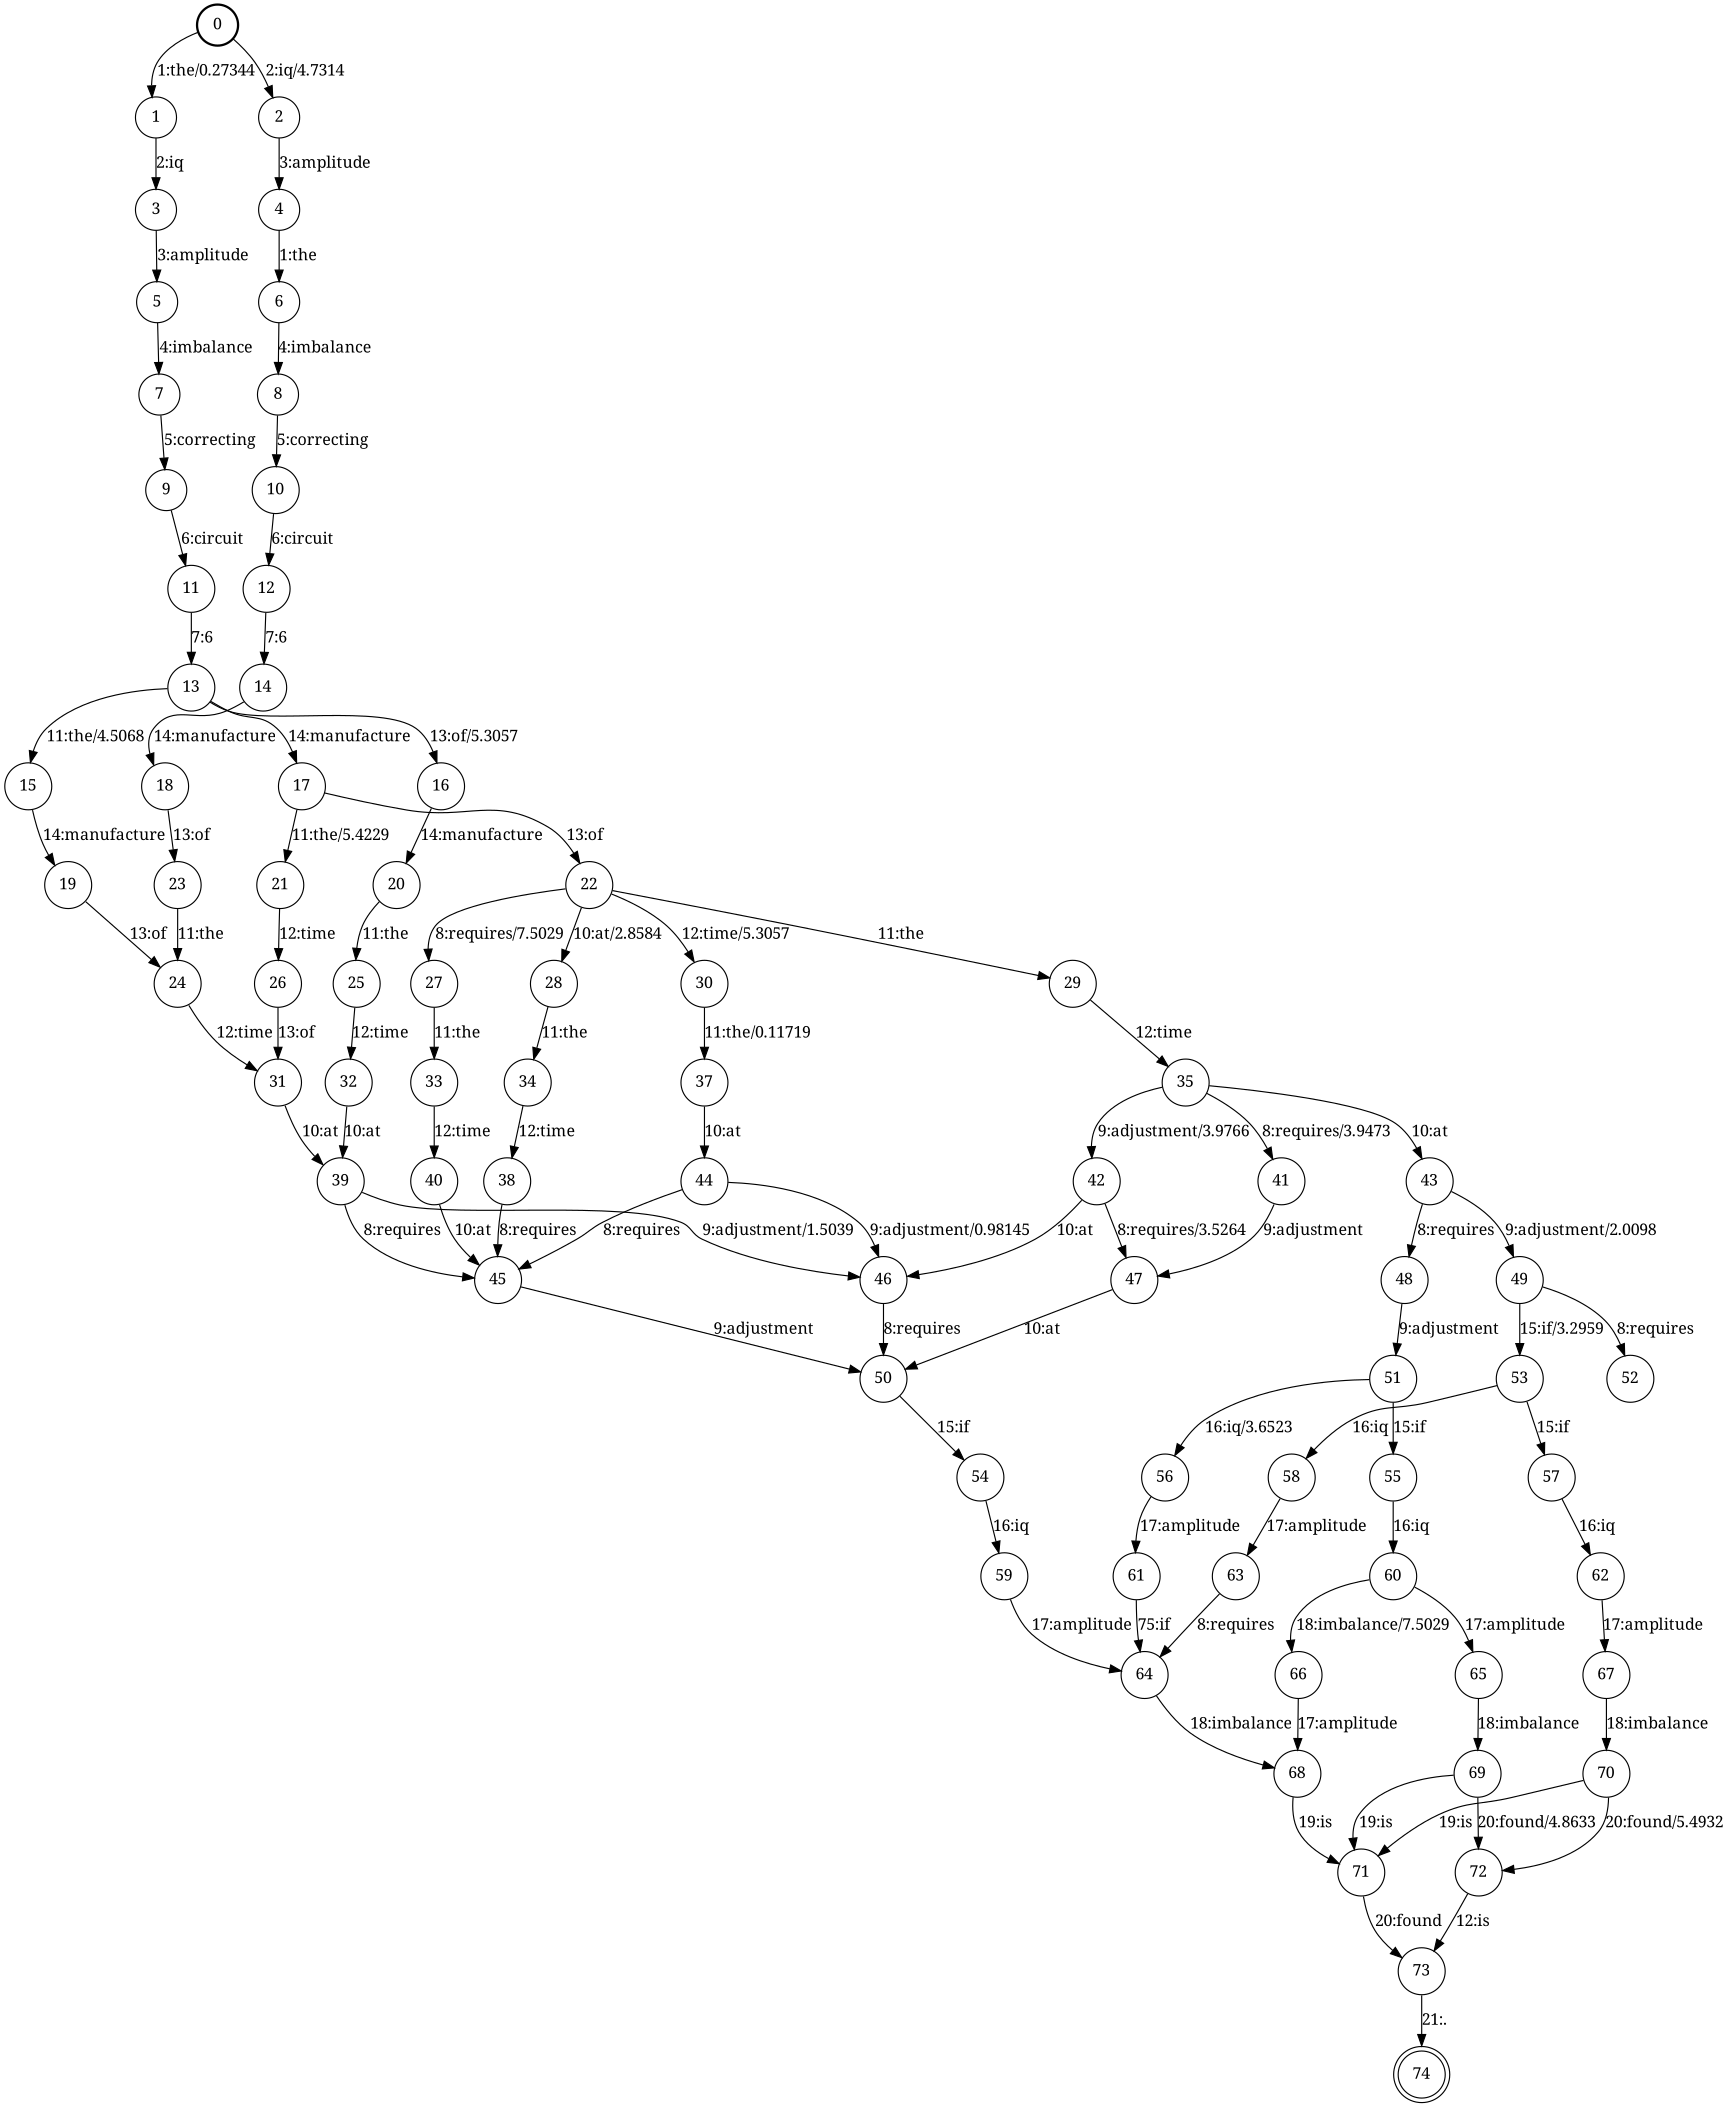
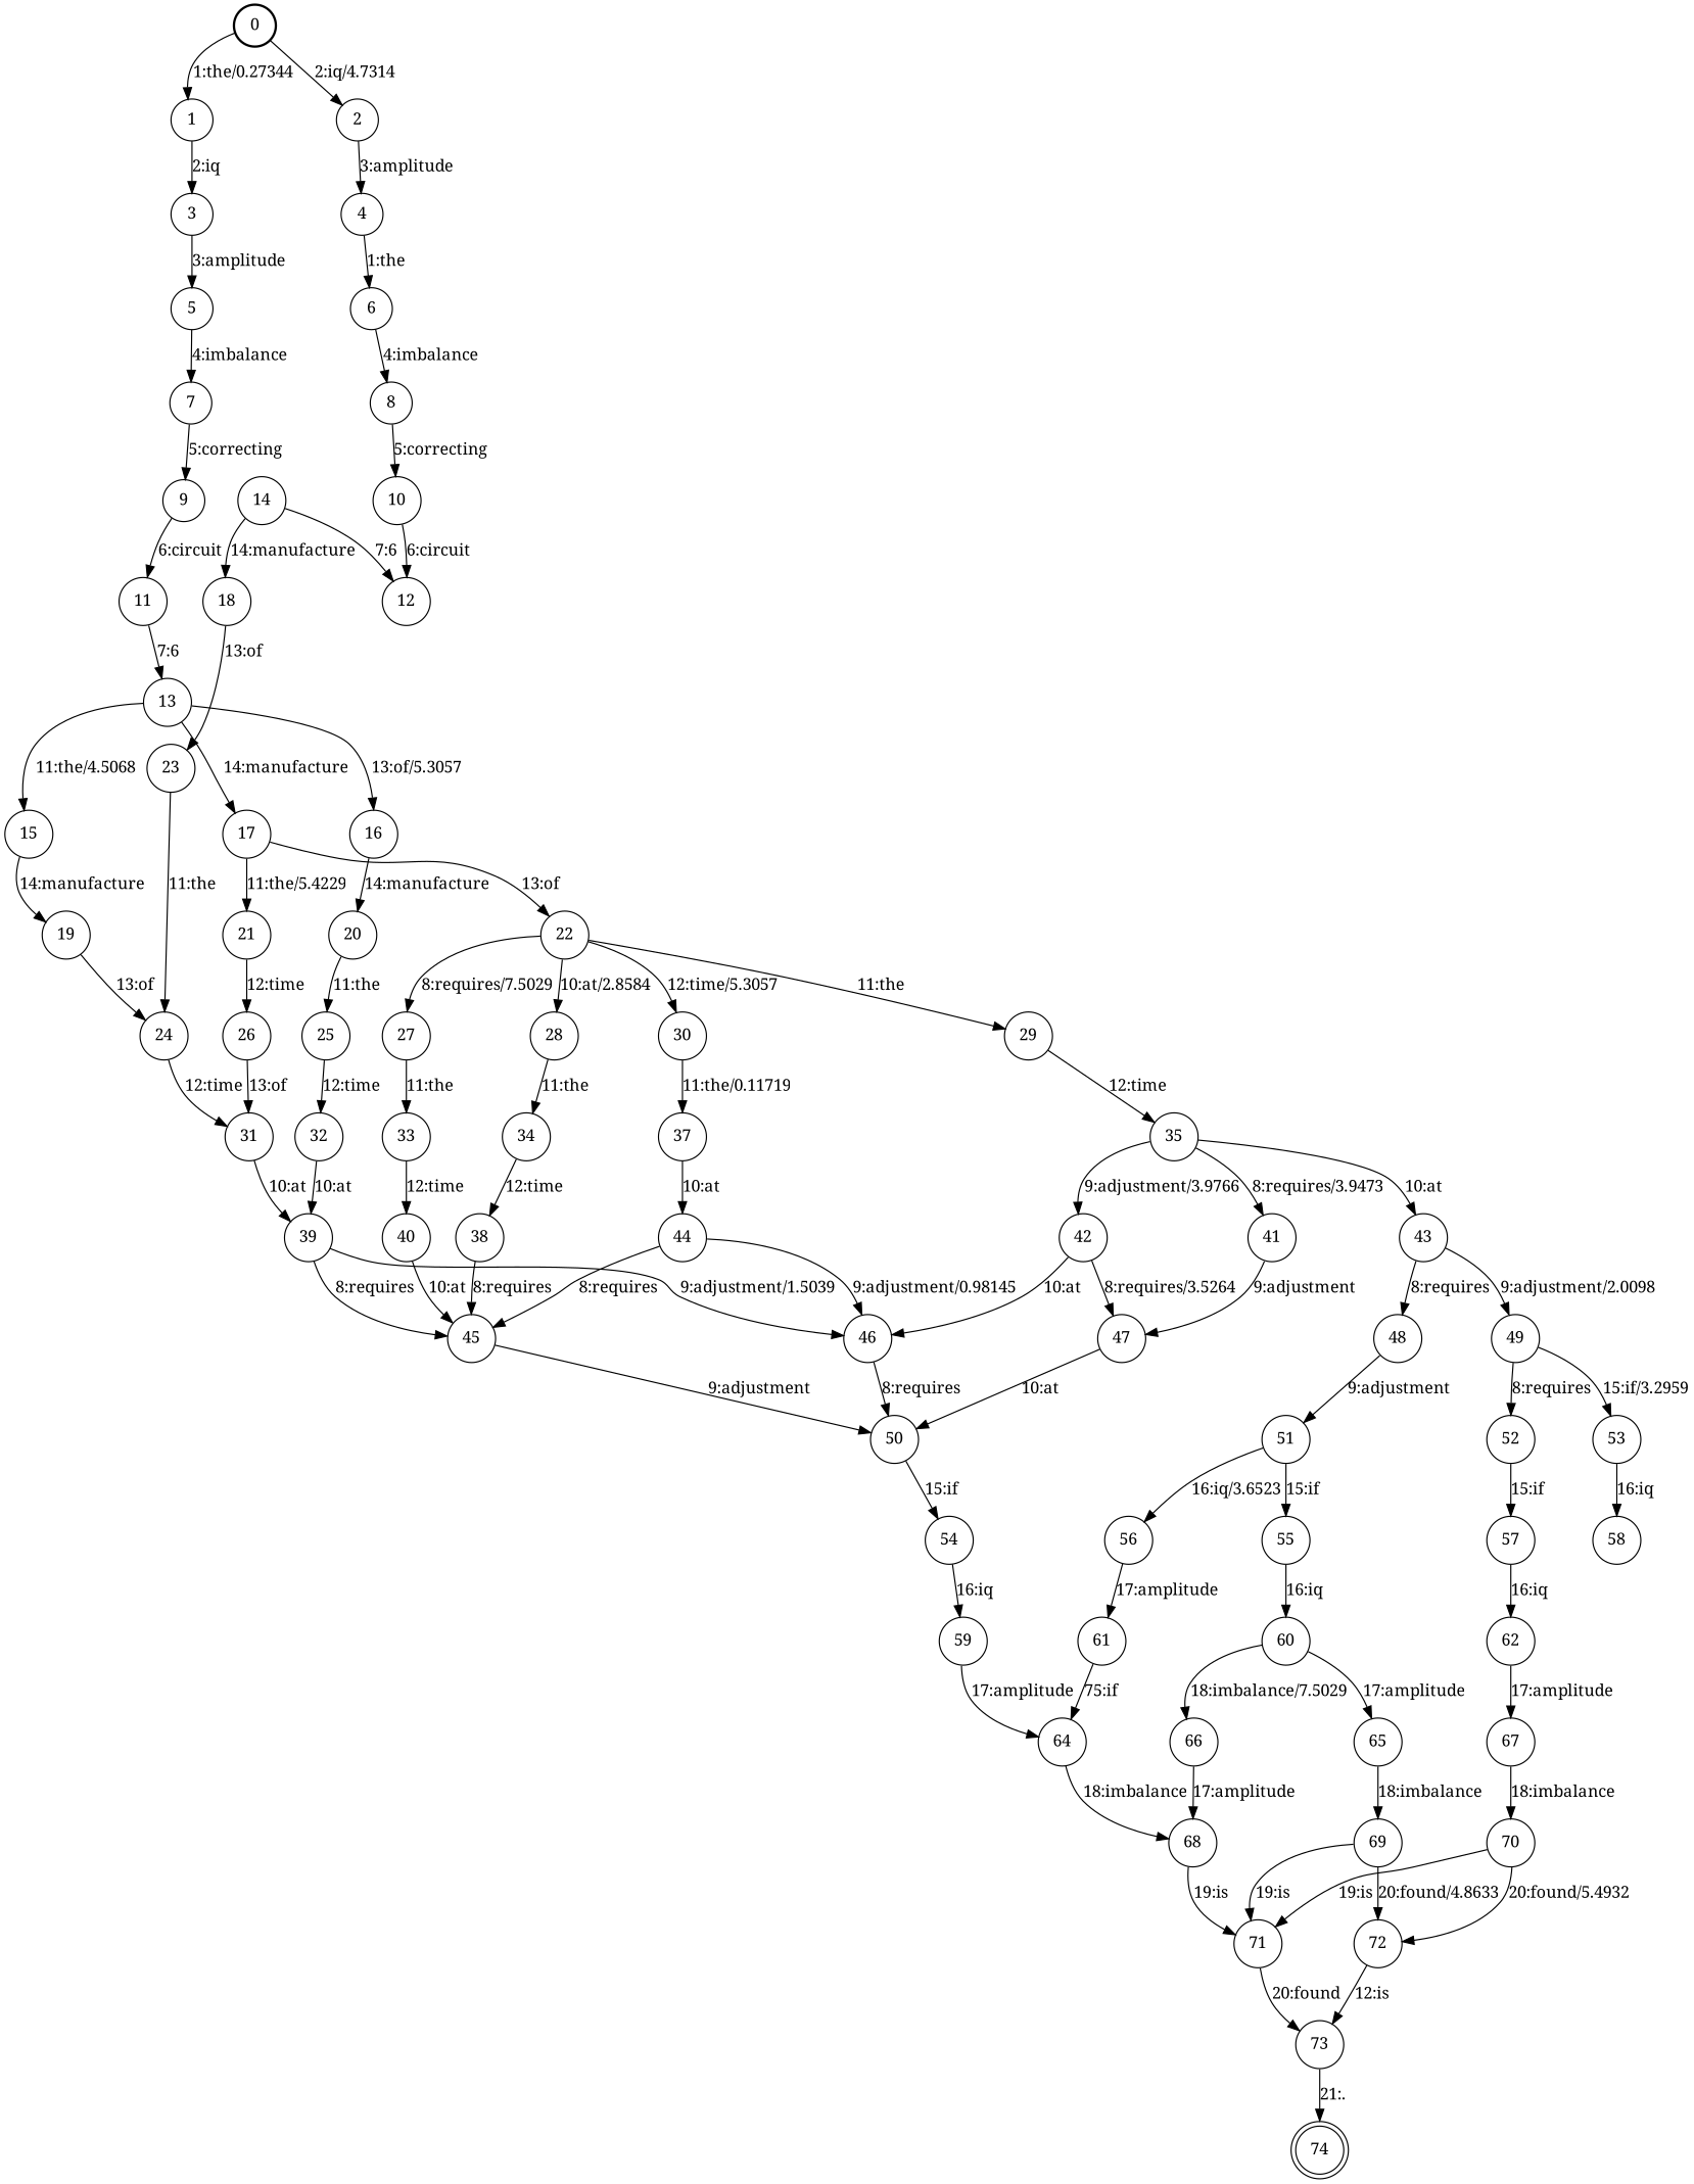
  digraph {
    fontname="Noto Serif"
    nodesep=0.25
    rankdir=TB
    ranksep=0.4
    node [fontname="Noto Serif" fontsize=14 shape=circle style=solid]
    edge [fontname="Noto Serif" fontsize=14]
    n1 [label=0 style=bold]
    n2 [label=1]
    n3 [label=2]
    n4 [label=3]
    n5 [label=4]
    n6 [label=5]
    n7 [label=6]
    n8 [label=7]
    n9 [label=8]
    n10 [label=9]
    n11 [label=10]
    n12 [label=11]
    n13 [label=12]
    n14 [label=13]
    n15 [label=14]
    n16 [label=15]
    n17 [label=16]
    n18 [label=17]
    n19 [label=18]
    n20 [label=19]
    n21 [label=20]
    n22 [label=21]
    n23 [label=22]
    n24 [label=23]
    n25 [label=24]
    n26 [label=25]
    n27 [label=26]
    n28 [label=29]
    n29 [label=27]
    n30 [label=28]
    n31 [label=30]
    n32 [label=31]
    n33 [label=32]
    n34 [label=35]
    n35 [label=33]
    n36 [label=34]
    n37 [label=37]
    n38 [label=39]
    n39 [label=41]
    n40 [label=42]
    n41 [label=43]
    n42 [label=40]
    n43 [label=38]
    n44 [label=44]
    n45 [label=45]
    n46 [label=46]
    n47 [label=47]
    n48 [label=48]
    n49 [label=49]
    n50 [label=50]
    n51 [label=51]
    n52 [label=52]
    n53 [label=53]
    n54 [label=54]
    n55 [label=56]
    n56 [label=55]
    n57 [label=57]
    n58 [label=58]
    n59 [label=59]
    n60 [label=61]
    n61 [label=60]
    n62 [label=62]
-   n63 [label=63]
    n64 [label=64]
    n65 [label=65]
    n66 [label=66]
    n67 [label=67]
    n68 [label=68]
    n69 [label=69]
    n70 [label=70]
    n71 [label=71]
    n72 [label=72]
    n73 [label=73]
    n74 [label=74 shape=doublecircle]
    n1 -> n2 [label="1:the/0.27344"]
    n1 -> n3 [label="2:iq/4.7314"]
    n2 -> n4 [label="2:iq"]
    n3 -> n5 [label="3:amplitude"]
    n4 -> n6 [label="3:amplitude"]
    n5 -> n7 [label="1:the"]
    n6 -> n8 [label="4:imbalance"]
    n7 -> n9 [label="4:imbalance"]
    n8 -> n10 [label="5:correcting"]
    n9 -> n11 [label="5:correcting"]
    n10 -> n12 [label="6:circuit"]
    n11 -> n13 [label="6:circuit"]
    n12 -> n14 [label="7:6"]
-   n13 -> n15 [label="7:6"]
+   n15 -> n13 [label="7:6"]
    n14 -> n16 [label="11:the/4.5068"]
    n14 -> n17 [label="13:of/5.3057"]
    n14 -> n18 [label="14:manufacture"]
    n15 -> n19 [label="14:manufacture"]
    n16 -> n20 [label="14:manufacture"]
    n17 -> n21 [label="14:manufacture"]
    n18 -> n22 [label="11:the/5.4229"]
    n18 -> n23 [label="13:of"]
    n19 -> n24 [label="13:of"]
    n20 -> n25 [label="13:of"]
    n21 -> n26 [label="11:the"]
    n22 -> n27 [label="12:time"]
    n23 -> n28 [label="11:the"]
    n23 -> n29 [label="8:requires/7.5029"]
    n23 -> n30 [label="10:at/2.8584"]
    n23 -> n31 [label="12:time/5.3057"]
    n24 -> n25 [label="11:the"]
    n25 -> n32 [label="12:time"]
    n26 -> n33 [label="12:time"]
    n27 -> n32 [label="13:of"]
    n28 -> n34 [label="12:time"]
    n29 -> n35 [label="11:the"]
    n30 -> n36 [label="11:the"]
    n31 -> n37 [label="11:the/0.11719"]
    n32 -> n38 [label="10:at"]
    n33 -> n38 [label="10:at"]
    n34 -> n39 [label="8:requires/3.9473"]
    n34 -> n40 [label="9:adjustment/3.9766"]
    n34 -> n41 [label="10:at"]
    n35 -> n42 [label="12:time"]
    n36 -> n43 [label="12:time"]
    n37 -> n44 [label="10:at"]
    n38 -> n45 [label="8:requires"]
    n38 -> n46 [label="9:adjustment/1.5039"]
    n39 -> n47 [label="9:adjustment"]
    n40 -> n46 [label="10:at"]
    n40 -> n47 [label="8:requires/3.5264"]
    n41 -> n48 [label="8:requires"]
    n41 -> n49 [label="9:adjustment/2.0098"]
    n42 -> n45 [label="10:at"]
    n43 -> n45 [label="8:requires"]
    n44 -> n45 [label="8:requires"]
    n44 -> n46 [label="9:adjustment/0.98145"]
    n45 -> n50 [label="9:adjustment"]
    n46 -> n50 [label="8:requires"]
    n47 -> n50 [label="10:at"]
    n48 -> n51 [label="9:adjustment"]
    n49 -> n52 [label="8:requires"]
    n49 -> n53 [label="15:if/3.2959"]
    n50 -> n54 [label="15:if"]
    n51 -> n55 [label="16:iq/3.6523"]
    n51 -> n56 [label="15:if"]
-   n53 -> n57 [label="15:if"]
+   n52 -> n57 [label="15:if"]
    n53 -> n58 [label="16:iq"]
    n54 -> n59 [label="16:iq"]
    n55 -> n60 [label="17:amplitude"]
    n56 -> n61 [label="16:iq"]
    n57 -> n62 [label="16:iq"]
-   n58 -> n63 [label="17:amplitude"]
    n59 -> n64 [label="17:amplitude"]
    n60 -> n64 [label="75:if"]
    n61 -> n65 [label="17:amplitude"]
    n61 -> n66 [label="18:imbalance/7.5029"]
    n62 -> n67 [label="17:amplitude"]
-   n63 -> n64 [label="8:requires"]
    n64 -> n68 [label="18:imbalance"]
    n65 -> n69 [label="18:imbalance"]
    n66 -> n68 [label="17:amplitude"]
    n67 -> n70 [label="18:imbalance"]
    n68 -> n71 [label="19:is"]
    n69 -> n71 [label="19:is"]
    n69 -> n72 [label="20:found/4.8633"]
    n70 -> n71 [label="19:is"]
    n70 -> n72 [label="20:found/5.4932"]
    n71 -> n73 [label="20:found"]
    n72 -> n73 [label="12:is"]
    n73 -> n74 [label="21:."]
  }
